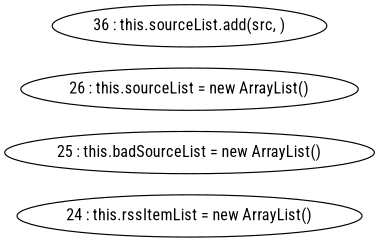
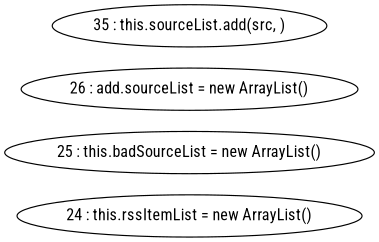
  digraph {
    rankdir=LR
    fontname="Roboto Condensed"
    node [fontname="Roboto Condensed"]
    "24 : this.rssItemList = new ArrayList()"
    "25 : this.badSourceList = new ArrayList()"
-   "26 : this.sourceList = new ArrayList()"
-   "35 : this.sourceList.add(src, )" [label="36 : this.sourceList.add(src, )"]
+   "26 : this.sourceList = new ArrayList()" [label="26 : add.sourceList = new ArrayList()"]
+   "35 : this.sourceList.add(src, )"
  }
